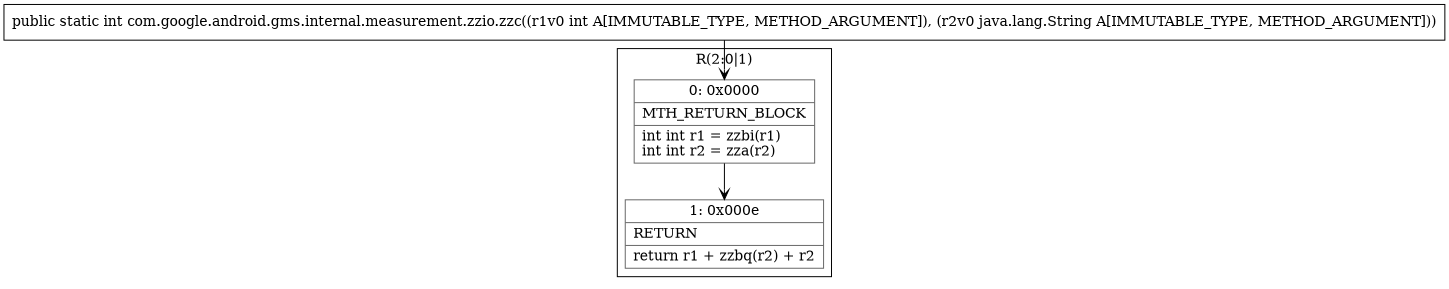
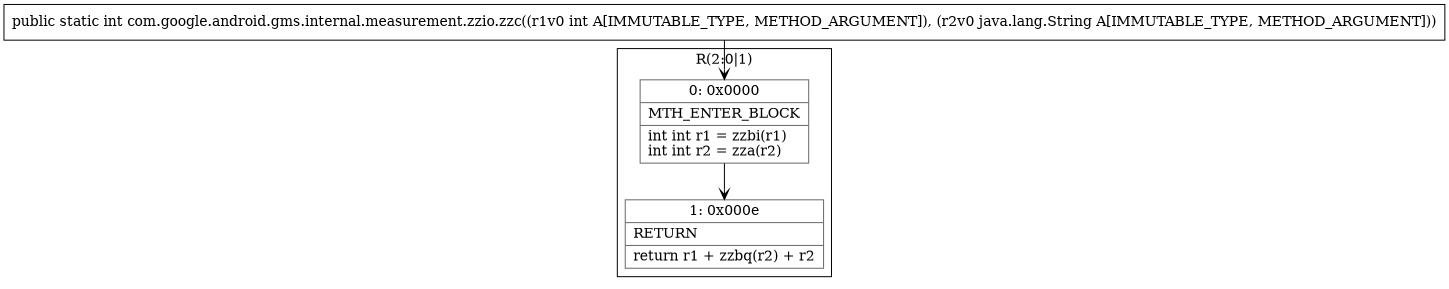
  digraph {
    node [color=gray40 shape=record]
    edge [arrowhead=vee]
-   n1 [label="{0\:\ 0x0000|MTH_RETURN_BLOCK\l|int int r1 = zzbi(r1)\lint int r2 = zza(r2)\l}"]
+   n1 [label="{0\:\ 0x0000|MTH_ENTER_BLOCK\l|int int r1 = zzbi(r1)\lint int r2 = zza(r2)\l}"]
    n2 [label="{1\:\ 0x000e|RETURN\l|return r1 + zzbq(r2) + r2\l}"]
    n3 [label="{public static int com.google.android.gms.internal.measurement.zzio.zzc((r1v0 int A[IMMUTABLE_TYPE, METHOD_ARGUMENT]), (r2v0 java.lang.String A[IMMUTABLE_TYPE, METHOD_ARGUMENT])) }" color=black]
    subgraph cluster_1 {
      label="R(2:0|1)"
      n1
      n2
    }
    n1 -> n2
    n3 -> n1
  }
